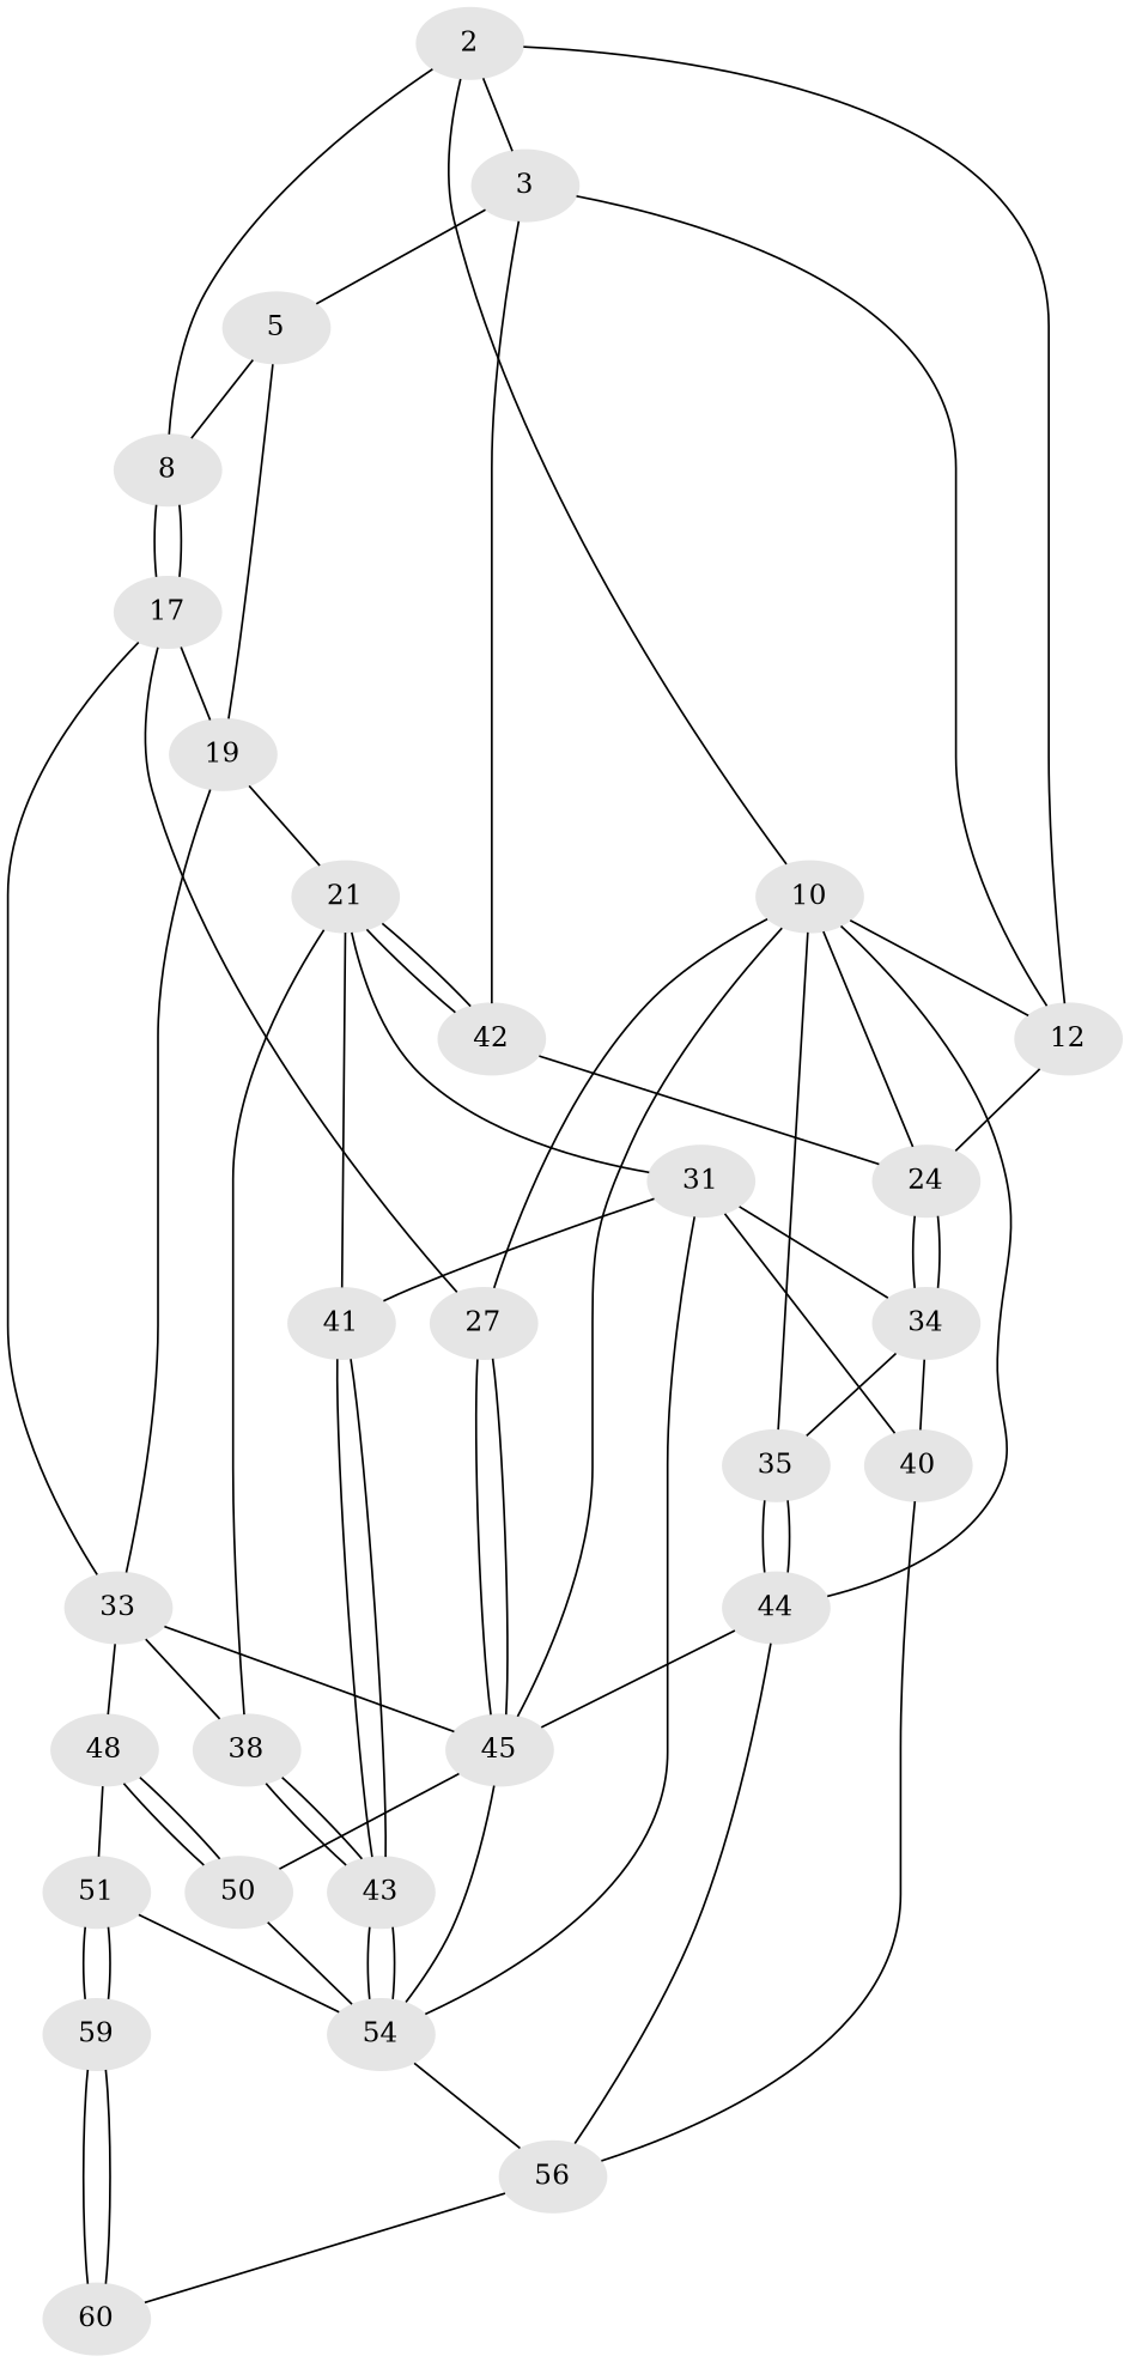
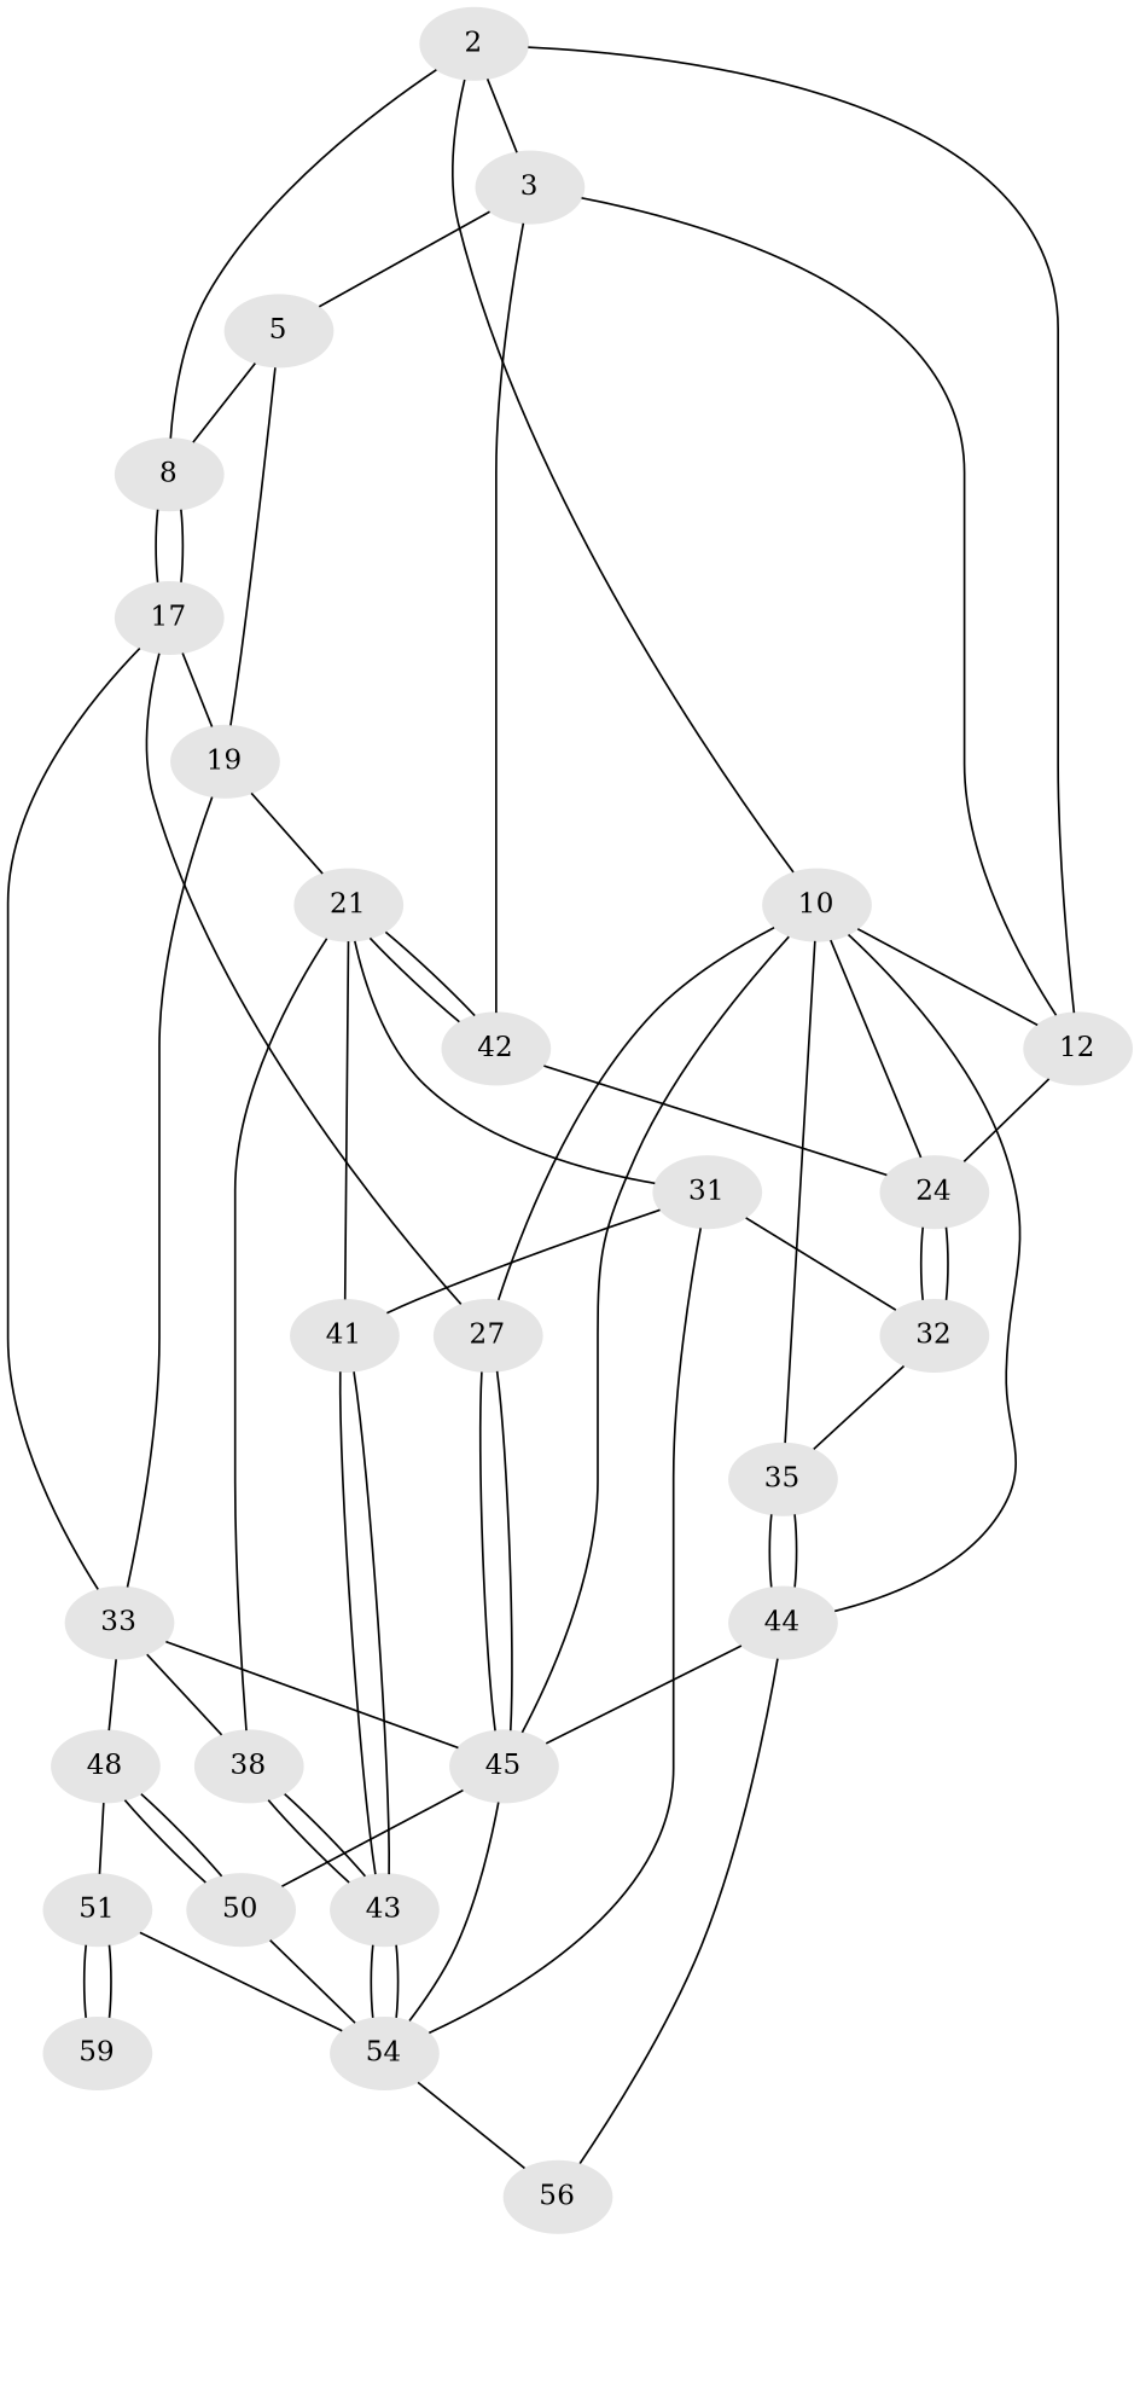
  graph {
    fontname="DejaVu Serif"
    node [color=gray90 fontname="DejaVu Serif" style=filled]
    edge [fontname="DejaVu Serif"]
    n1 [label=2 super="+7+2"]
    3 [super="+13+4"]
    8
    10 [super="+11"]
    12 [super="+14"]
    5 [super="+6+16"]
    n7 [label=42 super="+23"]
    17 [super="+28+18"]
    24 [super="+25"]
    27
    35
    44
    45 [super="+46+55"]
    19 [super="+20"]
    33 [super="+36"]
    21 [super="+29"]
-   32 [super="+34" label=34]
+   32 [super="+34"]
    n18 [label=56 super="+58"]
    54 [super="+56"]
    50
    38
    48 [super="+49"]
    31 [super="+39"]
    41
-   40
    43
    51 [super="+52"]
-   60
    59
    n1 -- 3
    n1 -- 8
    n1 -- 10
    n1 -- 12
    3 -- 12
    3 -- 5
    3 -- n7 [weight=2]
    8 -- 17
    8 -- 17
    10 -- 12
    10 -- 24
    10 -- 27
    10 -- 35
    10 -- 44
    10 -- 45
    12 -- 24
    5 -- 8
    5 -- 19
    n7 -- 24
    17 -- 27
    17 -- 19
    17 -- 33
    24 -- 32
    24 -- 32
    27 -- 45
    27 -- 45
    35 -- 44
    35 -- 44
    44 -- 45
    44 -- n18
    45 -- 54
    45 -- 50
    19 -- 33
    19 -- 21
    33 -- 45
    33 -- 38
    33 -- 48 [weight=2]
    21 -- n7
    21 -- n7
    21 -- 38
    21 -- 31
    21 -- 41
    32 -- 35
-   32 -- 40
-   n18 -- 60
    54 -- n18
    50 -- 54
    38 -- 43
    38 -- 43
    48 -- 50
    48 -- 50
    48 -- 51
    31 -- 32
    31 -- 54
    31 -- 41
-   31 -- 40
    41 -- 43
    41 -- 43
-   40 -- n18
    43 -- 54
    43 -- 54
    51 -- 54
    51 -- 59 [weight=2]
    51 -- 59
-   59 -- 60
-   59 -- 60
  }
